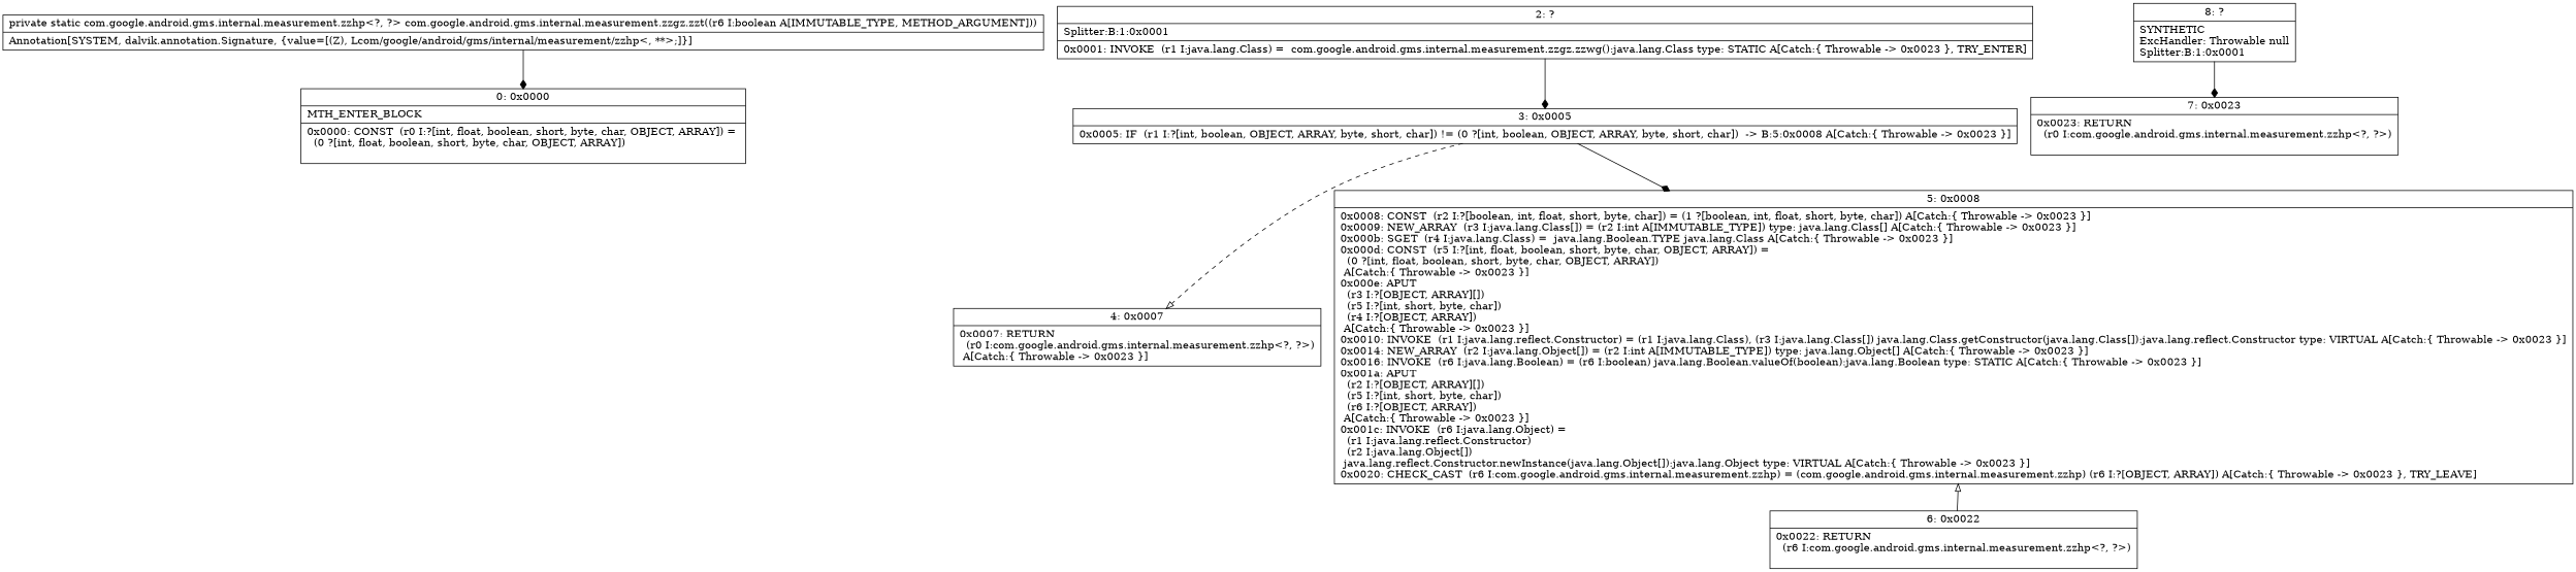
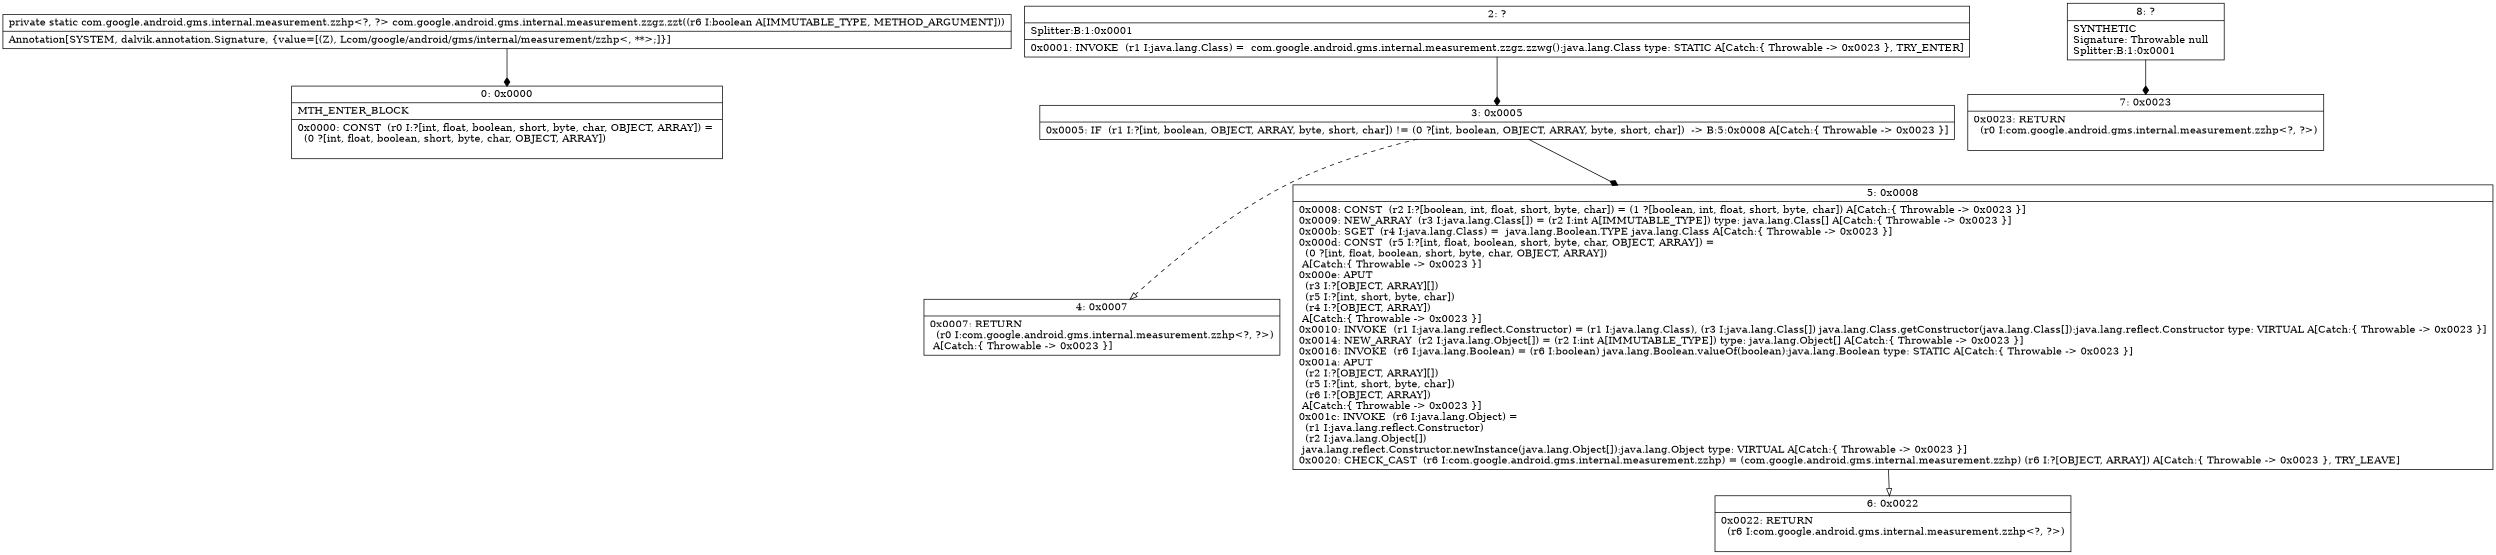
  digraph {
    node [shape=record]
    edge [arrowhead=diamond]
    n1 [label="{0\:\ 0x0000|MTH_ENTER_BLOCK\l|0x0000: CONST  (r0 I:?[int, float, boolean, short, byte, char, OBJECT, ARRAY]) = \l  (0 ?[int, float, boolean, short, byte, char, OBJECT, ARRAY])\l \l}"]
    n2 [label="{2\:\ ?|Splitter:B:1:0x0001\l|0x0001: INVOKE  (r1 I:java.lang.Class) =  com.google.android.gms.internal.measurement.zzgz.zzwg():java.lang.Class type: STATIC A[Catch:\{ Throwable \-\> 0x0023 \}, TRY_ENTER]\l}"]
    n3 [label="{3\:\ 0x0005|0x0005: IF  (r1 I:?[int, boolean, OBJECT, ARRAY, byte, short, char]) != (0 ?[int, boolean, OBJECT, ARRAY, byte, short, char])  \-\> B:5:0x0008 A[Catch:\{ Throwable \-\> 0x0023 \}]\l}"]
-   n4 [label="{8\:\ ?|SYNTHETIC\lExcHandler: Throwable null\lSplitter:B:1:0x0001\l}"]
+   n4 [label="{8\:\ ?|SYNTHETIC\lSignature: Throwable null\lSplitter:B:1:0x0001\l}"]
    n5 [label="{7\:\ 0x0023|0x0023: RETURN  \l  (r0 I:com.google.android.gms.internal.measurement.zzhp\<?, ?\>)\l \l}"]
    n6 [label="{4\:\ 0x0007|0x0007: RETURN  \l  (r0 I:com.google.android.gms.internal.measurement.zzhp\<?, ?\>)\l A[Catch:\{ Throwable \-\> 0x0023 \}]\l}"]
    n7 [label="{5\:\ 0x0008|0x0008: CONST  (r2 I:?[boolean, int, float, short, byte, char]) = (1 ?[boolean, int, float, short, byte, char]) A[Catch:\{ Throwable \-\> 0x0023 \}]\l0x0009: NEW_ARRAY  (r3 I:java.lang.Class[]) = (r2 I:int A[IMMUTABLE_TYPE]) type: java.lang.Class[] A[Catch:\{ Throwable \-\> 0x0023 \}]\l0x000b: SGET  (r4 I:java.lang.Class) =  java.lang.Boolean.TYPE java.lang.Class A[Catch:\{ Throwable \-\> 0x0023 \}]\l0x000d: CONST  (r5 I:?[int, float, boolean, short, byte, char, OBJECT, ARRAY]) = \l  (0 ?[int, float, boolean, short, byte, char, OBJECT, ARRAY])\l A[Catch:\{ Throwable \-\> 0x0023 \}]\l0x000e: APUT  \l  (r3 I:?[OBJECT, ARRAY][])\l  (r5 I:?[int, short, byte, char])\l  (r4 I:?[OBJECT, ARRAY])\l A[Catch:\{ Throwable \-\> 0x0023 \}]\l0x0010: INVOKE  (r1 I:java.lang.reflect.Constructor) = (r1 I:java.lang.Class), (r3 I:java.lang.Class[]) java.lang.Class.getConstructor(java.lang.Class[]):java.lang.reflect.Constructor type: VIRTUAL A[Catch:\{ Throwable \-\> 0x0023 \}]\l0x0014: NEW_ARRAY  (r2 I:java.lang.Object[]) = (r2 I:int A[IMMUTABLE_TYPE]) type: java.lang.Object[] A[Catch:\{ Throwable \-\> 0x0023 \}]\l0x0016: INVOKE  (r6 I:java.lang.Boolean) = (r6 I:boolean) java.lang.Boolean.valueOf(boolean):java.lang.Boolean type: STATIC A[Catch:\{ Throwable \-\> 0x0023 \}]\l0x001a: APUT  \l  (r2 I:?[OBJECT, ARRAY][])\l  (r5 I:?[int, short, byte, char])\l  (r6 I:?[OBJECT, ARRAY])\l A[Catch:\{ Throwable \-\> 0x0023 \}]\l0x001c: INVOKE  (r6 I:java.lang.Object) = \l  (r1 I:java.lang.reflect.Constructor)\l  (r2 I:java.lang.Object[])\l java.lang.reflect.Constructor.newInstance(java.lang.Object[]):java.lang.Object type: VIRTUAL A[Catch:\{ Throwable \-\> 0x0023 \}]\l0x0020: CHECK_CAST  (r6 I:com.google.android.gms.internal.measurement.zzhp) = (com.google.android.gms.internal.measurement.zzhp) (r6 I:?[OBJECT, ARRAY]) A[Catch:\{ Throwable \-\> 0x0023 \}, TRY_LEAVE]\l}"]
    n8 [label="{6\:\ 0x0022|0x0022: RETURN  \l  (r6 I:com.google.android.gms.internal.measurement.zzhp\<?, ?\>)\l \l}"]
    n9 [label="{private static com.google.android.gms.internal.measurement.zzhp\<?, ?\> com.google.android.gms.internal.measurement.zzgz.zzt((r6 I:boolean A[IMMUTABLE_TYPE, METHOD_ARGUMENT]))  | Annotation[SYSTEM, dalvik.annotation.Signature, \{value=[(Z), Lcom\/google\/android\/gms\/internal\/measurement\/zzhp\<, **\>;]\}]\l}"]
    n2 -> n3
    n3 -> n6 [arrowhead=onormal style=dashed]
    n3 -> n7
    n4 -> n5
-   n8 -> n7 [arrowhead=onormal]
+   n7 -> n8 [arrowhead=onormal]
    n9 -> n1
  }
